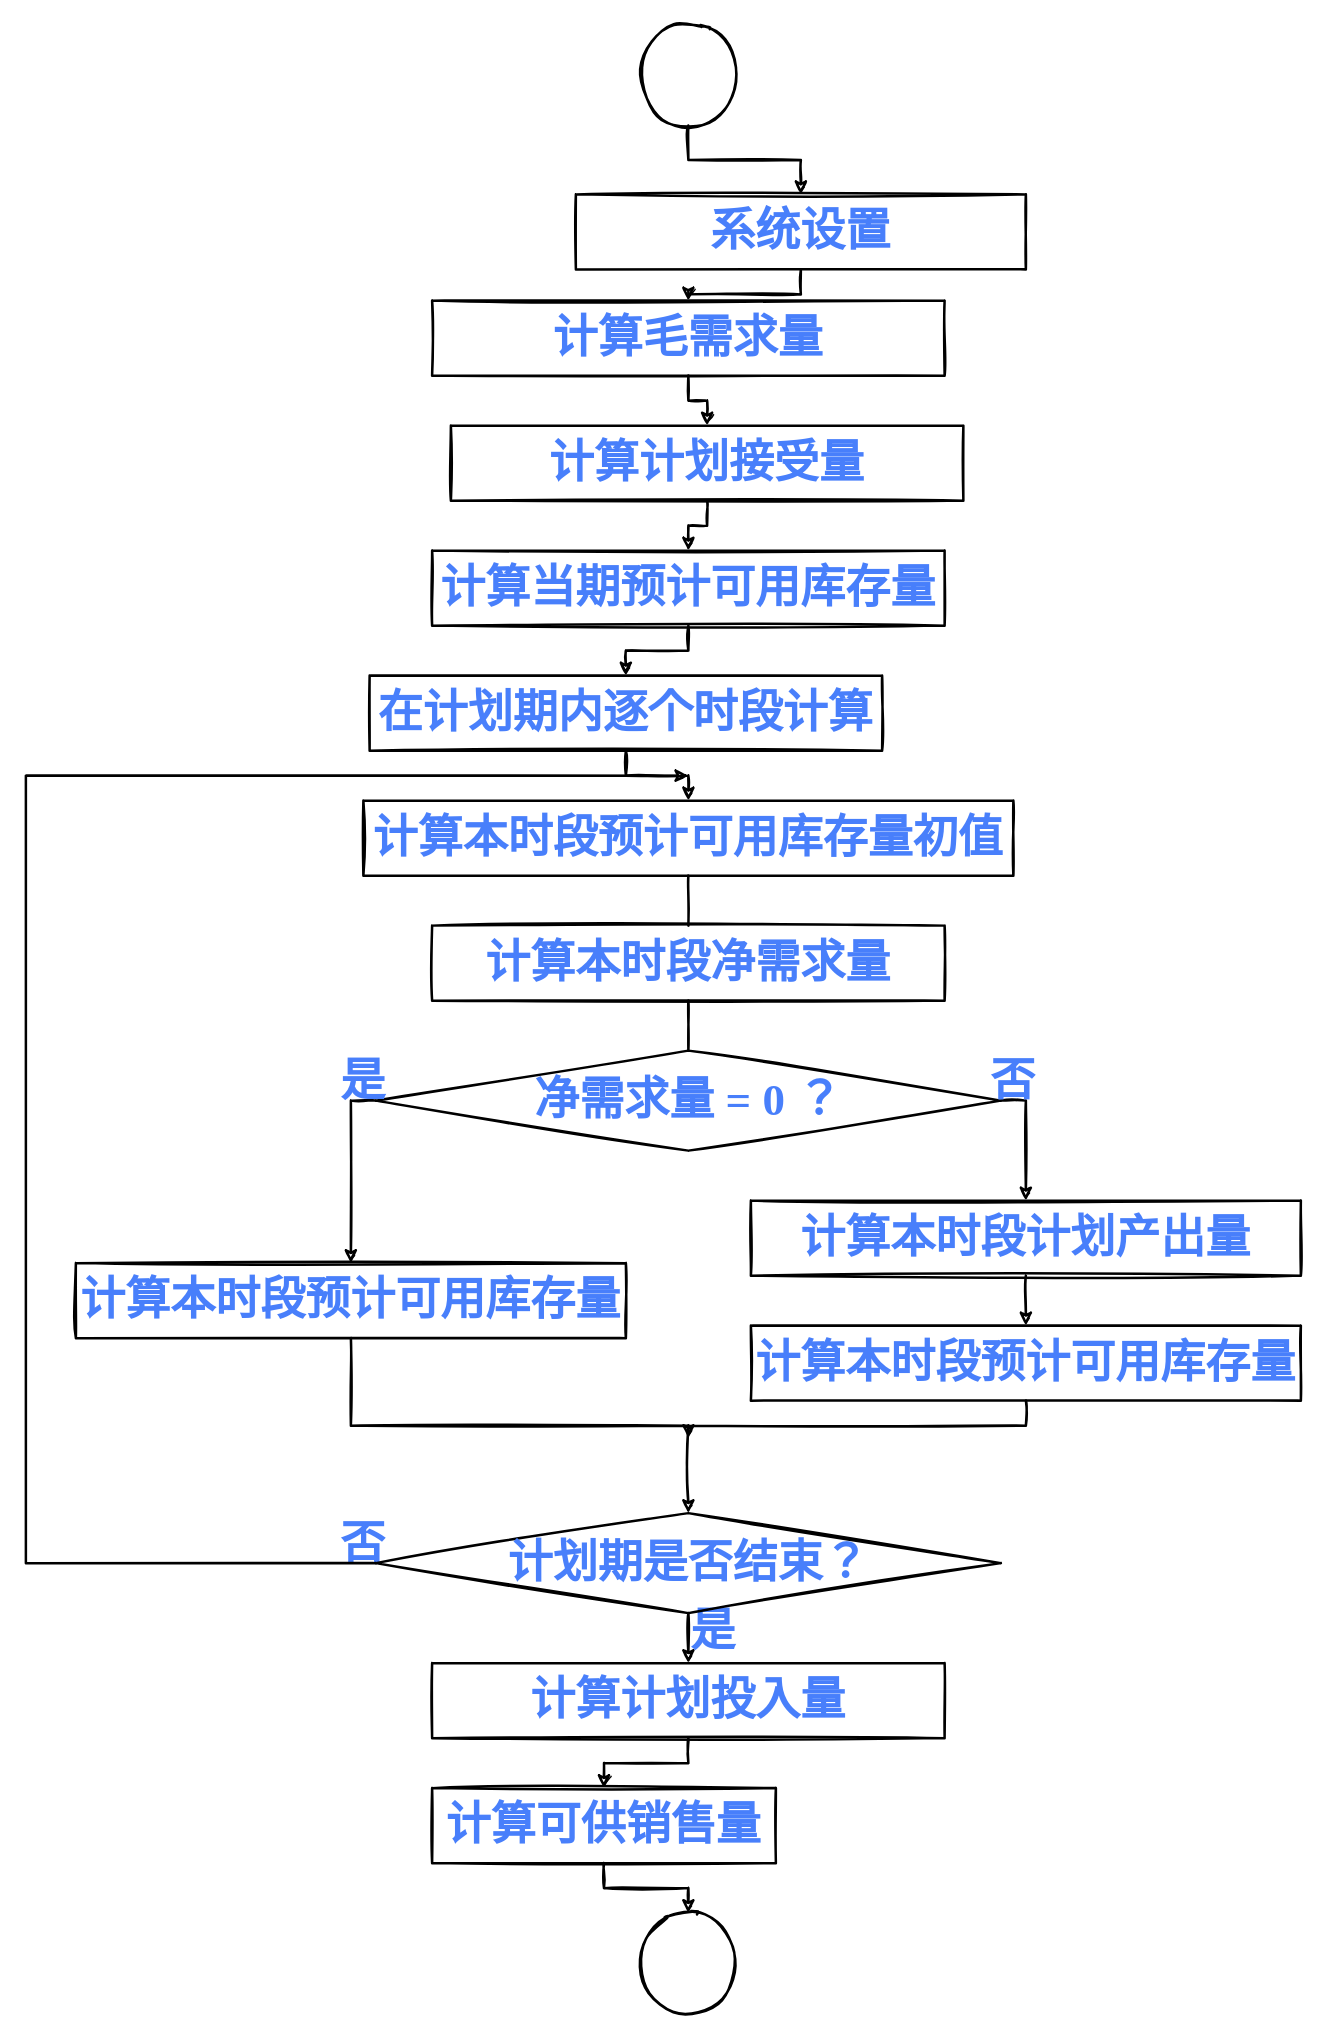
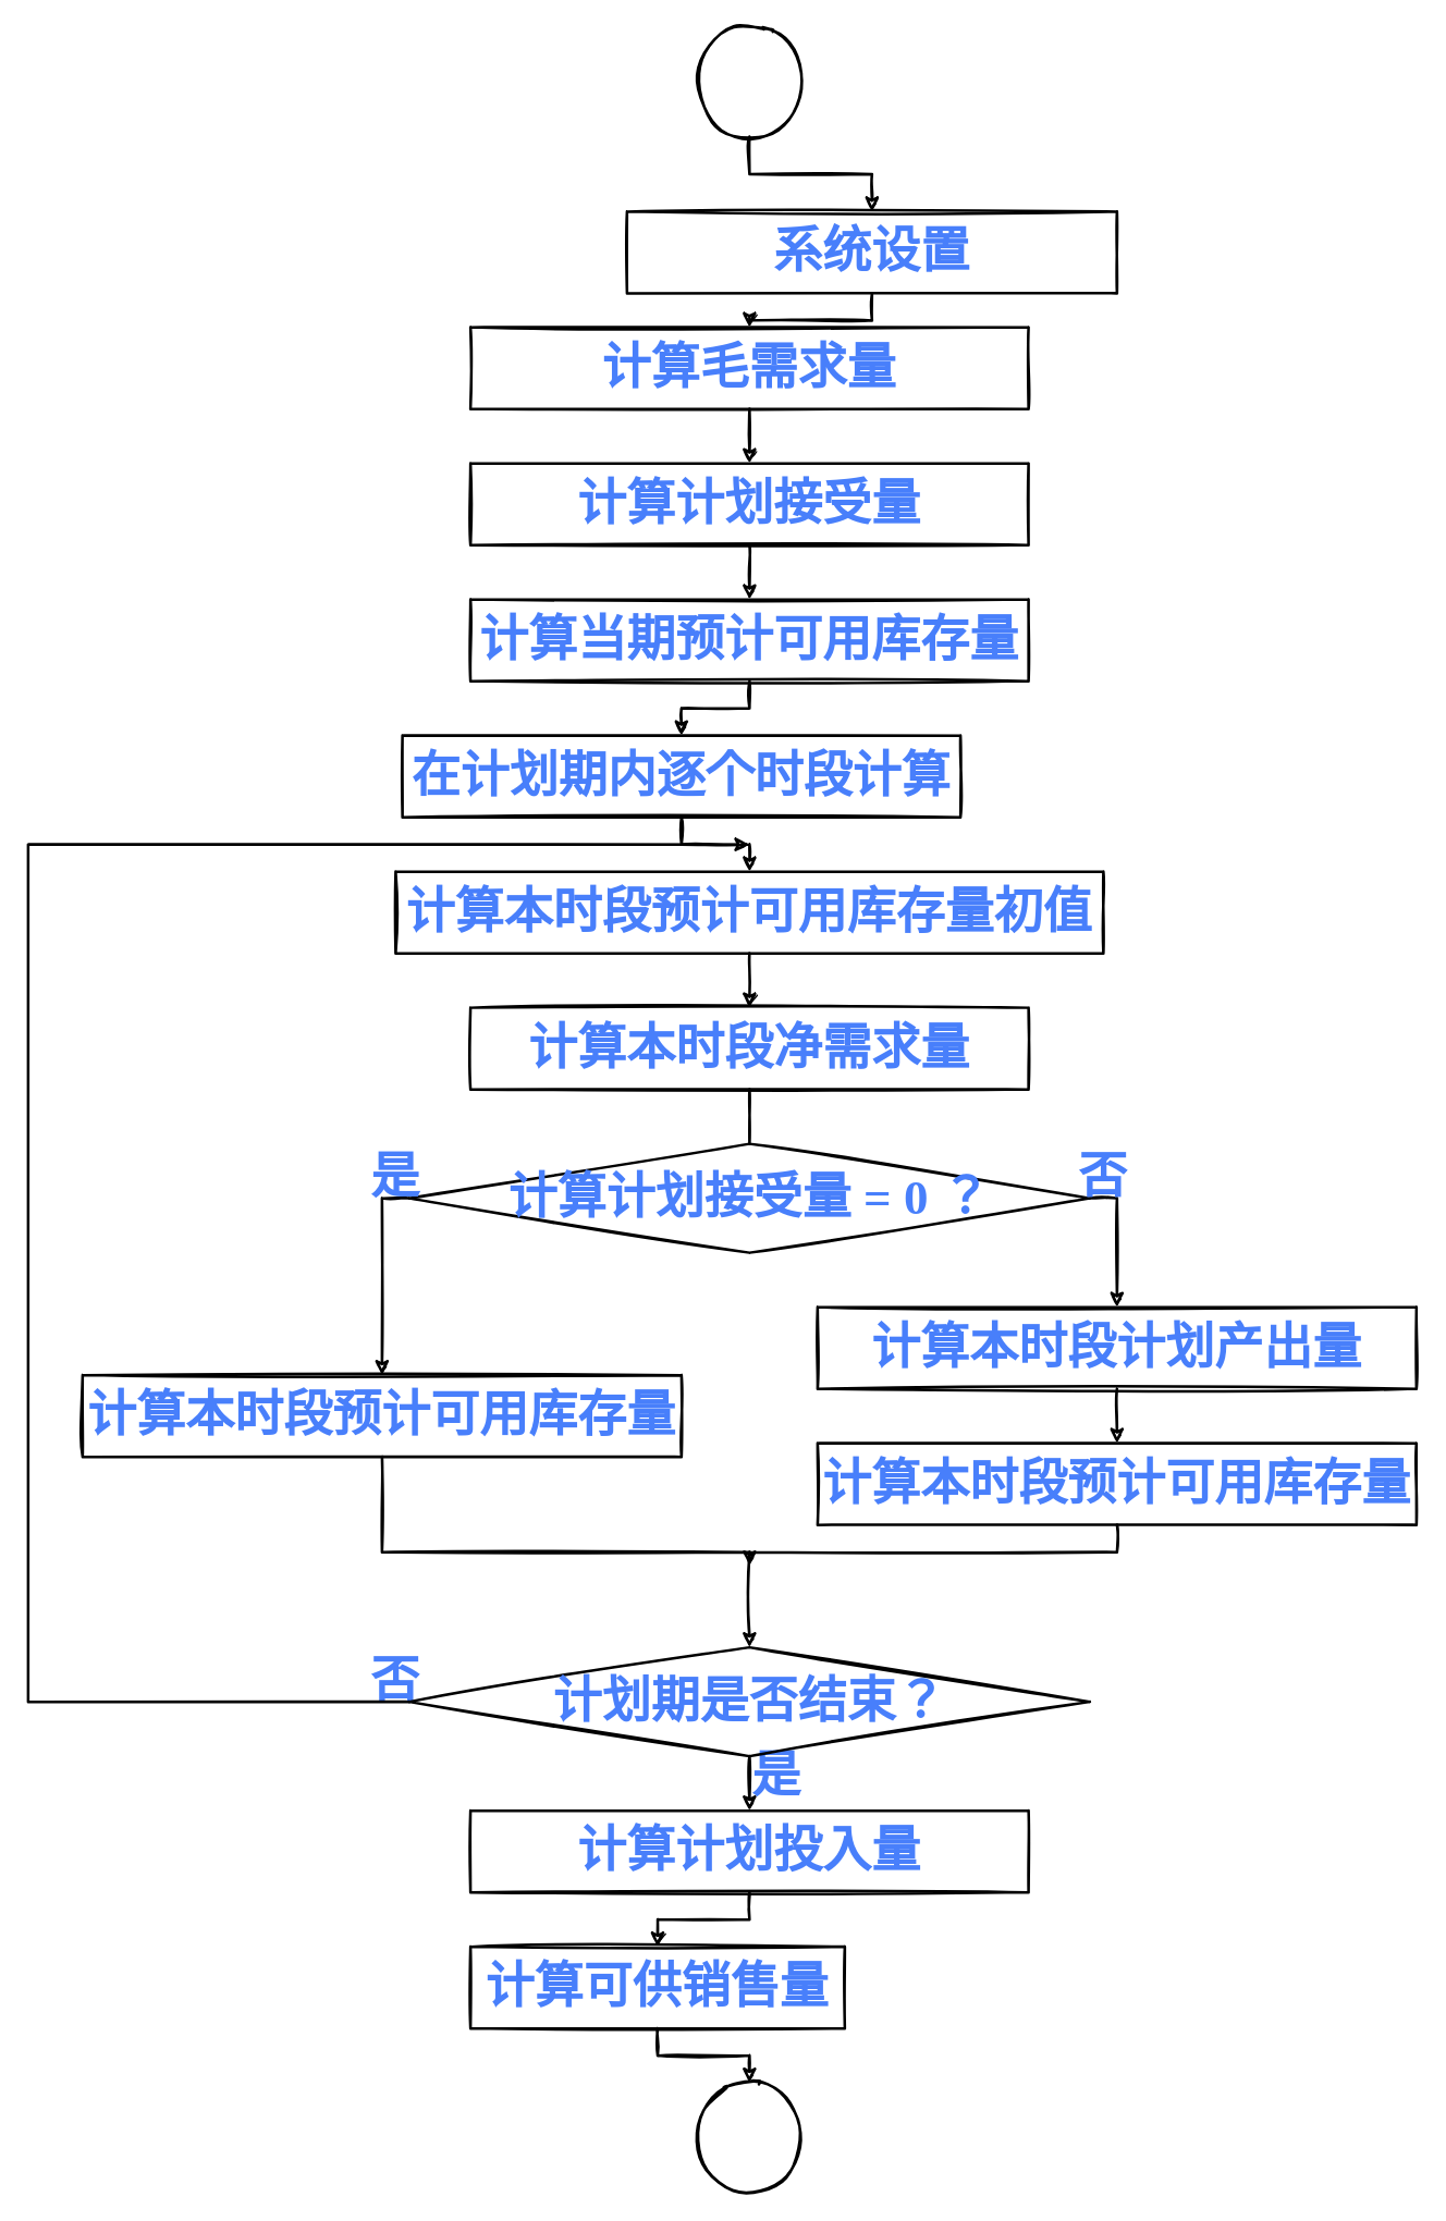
  <mxCell id="0" />
  <mxCell id="1" parent="0" />
  <mxCell id="2" value="" style="group" vertex="1" connectable="0" parent="1"><mxGeometry x="20" y="20" width="1020" height="1590" as="geometry" /></mxCell>
  <mxCell id="3" value="" style="ellipse;whiteSpace=wrap;html=1;aspect=fixed;fillColor=none;sketch=1;strokeWidth=2;" parent="2" vertex="1"><mxGeometry x="490" width="80" height="80" as="geometry" /></mxCell>
  <mxCell id="4" value="&lt;b&gt;系统设置&lt;/b&gt;" style="rounded=0;whiteSpace=wrap;html=1;sketch=1;fontFamily=FZJingLeiS-R-GB;fontSize=36;fontColor=#487FFB;strokeWidth=2;fillColor=none;" parent="2" vertex="1"><mxGeometry x="440" y="135" width="360" height="60" as="geometry" /></mxCell>
  <mxCell id="5" style="edgeStyle=orthogonalEdgeStyle;rounded=0;orthogonalLoop=1;jettySize=auto;html=1;exitX=0.5;exitY=1;exitDx=0;exitDy=0;entryX=0.5;entryY=0;entryDx=0;entryDy=0;fontFamily=FZJingLeiS-R-GB;fontSize=36;fontColor=#487FFB;sketch=1;strokeWidth=2;" parent="2" source="3" target="4" edge="1"><mxGeometry relative="1" as="geometry" /></mxCell>
  <mxCell id="6" value="&lt;b&gt;计算毛需求量&lt;/b&gt;" style="rounded=0;whiteSpace=wrap;html=1;sketch=1;fontFamily=FZJingLeiS-R-GB;fontSize=36;fontColor=#487FFB;strokeWidth=2;fillColor=none;" parent="2" vertex="1"><mxGeometry x="325" y="220" width="410" height="60" as="geometry" /></mxCell>
  <mxCell id="7" style="edgeStyle=orthogonalEdgeStyle;rounded=0;orthogonalLoop=1;jettySize=auto;html=1;exitX=0.5;exitY=1;exitDx=0;exitDy=0;entryX=0.5;entryY=0;entryDx=0;entryDy=0;strokeWidth=2;sketch=1;" parent="2" source="4" target="6" edge="1"><mxGeometry relative="1" as="geometry" /></mxCell>
  <mxCell id="8" value="&lt;font face=&quot;FZJingLeiS-R-GB&quot; style=&quot;font-size: 36px&quot; color=&quot;#487ffb&quot;&gt;是&lt;/font&gt;" style="text;html=1;strokeColor=none;fillColor=none;align=center;verticalAlign=middle;whiteSpace=wrap;rounded=0;sketch=1;fontStyle=1" parent="2" vertex="1"><mxGeometry x="530" y="1270" width="40" height="30" as="geometry" /></mxCell>
  <mxCell id="9" value="&lt;font face=&quot;FZJingLeiS-R-GB&quot; style=&quot;font-size: 36px&quot; color=&quot;#487ffb&quot;&gt;否&lt;/font&gt;" style="text;html=1;strokeColor=none;fillColor=none;align=center;verticalAlign=middle;whiteSpace=wrap;rounded=0;sketch=1;fontStyle=1" parent="2" vertex="1"><mxGeometry x="250" y="1200" width="40" height="30" as="geometry" /></mxCell>
- <mxCell id="10" value="&lt;b&gt;计算计划接受量&lt;/b&gt;" style="rounded=0;whiteSpace=wrap;html=1;sketch=1;fontFamily=FZJingLeiS-R-GB;fontSize=36;fontColor=#487FFB;strokeWidth=2;fillColor=none;" parent="2" vertex="1"><mxGeometry x="340" y="320" width="410" height="60" as="geometry" /></mxCell>
+ <mxCell id="10" value="&lt;b&gt;计算计划接受量&lt;/b&gt;" style="rounded=0;whiteSpace=wrap;html=1;sketch=1;fontFamily=FZJingLeiS-R-GB;fontSize=36;fontColor=#487FFB;strokeWidth=2;fillColor=none;" parent="2" vertex="1"><mxGeometry x="325" y="320" width="410" height="60" as="geometry" /></mxCell>
  <mxCell id="11" style="edgeStyle=orthogonalEdgeStyle;rounded=0;sketch=1;orthogonalLoop=1;jettySize=auto;html=1;exitX=0.5;exitY=1;exitDx=0;exitDy=0;entryX=0.5;entryY=0;entryDx=0;entryDy=0;strokeWidth=2;" parent="2" source="6" target="10" edge="1"><mxGeometry relative="1" as="geometry" /></mxCell>
  <mxCell id="12" value="&lt;b&gt;计算当期预计可用库存量&lt;/b&gt;" style="rounded=0;whiteSpace=wrap;html=1;sketch=1;fontFamily=FZJingLeiS-R-GB;fontSize=36;fontColor=#487FFB;strokeWidth=2;fillColor=none;" parent="2" vertex="1"><mxGeometry x="325" y="420" width="410" height="60" as="geometry" /></mxCell>
  <mxCell id="13" style="edgeStyle=orthogonalEdgeStyle;rounded=0;sketch=1;orthogonalLoop=1;jettySize=auto;html=1;exitX=0.5;exitY=1;exitDx=0;exitDy=0;entryX=0.5;entryY=0;entryDx=0;entryDy=0;strokeWidth=2;" parent="2" source="10" target="12" edge="1"><mxGeometry relative="1" as="geometry" /></mxCell>
  <mxCell id="14" value="&lt;b&gt;在计划期内逐个时段计算&lt;/b&gt;" style="rounded=0;whiteSpace=wrap;html=1;sketch=1;fontFamily=FZJingLeiS-R-GB;fontSize=36;fontColor=#487FFB;strokeWidth=2;fillColor=none;" parent="2" vertex="1"><mxGeometry x="275" y="520" width="410" height="60" as="geometry" /></mxCell>
  <mxCell id="15" style="edgeStyle=orthogonalEdgeStyle;rounded=0;sketch=1;orthogonalLoop=1;jettySize=auto;html=1;exitX=0.5;exitY=1;exitDx=0;exitDy=0;entryX=0.5;entryY=0;entryDx=0;entryDy=0;strokeWidth=2;" parent="2" source="12" target="14" edge="1"><mxGeometry relative="1" as="geometry" /></mxCell>
  <mxCell id="16" value="&lt;b&gt;计算本时段预计可用库存量初值&lt;/b&gt;" style="rounded=0;whiteSpace=wrap;html=1;sketch=1;fontFamily=FZJingLeiS-R-GB;fontSize=36;fontColor=#487FFB;strokeWidth=2;fillColor=none;" parent="2" vertex="1"><mxGeometry x="270" y="620" width="520" height="60" as="geometry" /></mxCell>
  <mxCell id="17" style="edgeStyle=orthogonalEdgeStyle;rounded=0;sketch=1;orthogonalLoop=1;jettySize=auto;html=1;exitX=0.5;exitY=1;exitDx=0;exitDy=0;entryX=0.5;entryY=0;entryDx=0;entryDy=0;strokeWidth=2;" parent="2" source="14" target="16" edge="1"><mxGeometry relative="1" as="geometry" /></mxCell>
  <mxCell id="18" value="&lt;b&gt;计算本时段净需求量&lt;/b&gt;" style="rounded=0;whiteSpace=wrap;html=1;sketch=1;fontFamily=FZJingLeiS-R-GB;fontSize=36;fontColor=#487FFB;strokeWidth=2;fillColor=none;" parent="2" vertex="1"><mxGeometry x="325" y="720" width="410" height="60" as="geometry" /></mxCell>
- <mxCell id="19" style="edgeStyle=orthogonalEdgeStyle;rounded=0;sketch=1;orthogonalLoop=1;jettySize=auto;html=1;exitX=0.5;exitY=1;exitDx=0;exitDy=0;entryX=0.5;entryY=0;entryDx=0;entryDy=0;strokeWidth=2;endArrow=none;" parent="2" source="16" target="18" edge="1"><mxGeometry relative="1" as="geometry" /></mxCell>
- <mxCell id="20" value="&lt;b&gt;净需求量 = 0 ？&lt;/b&gt;" style="rhombus;whiteSpace=wrap;html=1;sketch=1;fontFamily=FZJingLeiS-R-GB;fontSize=36;fontColor=#487FFB;strokeWidth=2;fillColor=none;" parent="2" vertex="1"><mxGeometry x="280" y="820" width="500" height="80" as="geometry" /></mxCell>
+ <mxCell id="19" style="edgeStyle=orthogonalEdgeStyle;rounded=0;sketch=1;orthogonalLoop=1;jettySize=auto;html=1;exitX=0.5;exitY=1;exitDx=0;exitDy=0;entryX=0.5;entryY=0;entryDx=0;entryDy=0;strokeWidth=2;" parent="2" source="16" target="18" edge="1"><mxGeometry relative="1" as="geometry" /></mxCell>
+ <mxCell id="20" value="&lt;b&gt;计算计划接受量 = 0 ？&lt;/b&gt;" style="rhombus;whiteSpace=wrap;html=1;sketch=1;fontFamily=FZJingLeiS-R-GB;fontSize=36;fontColor=#487FFB;strokeWidth=2;fillColor=none;" parent="2" vertex="1"><mxGeometry x="280" y="820" width="500" height="80" as="geometry" /></mxCell>
  <mxCell id="21" style="edgeStyle=orthogonalEdgeStyle;rounded=0;sketch=1;orthogonalLoop=1;jettySize=auto;html=1;exitX=0.5;exitY=1;exitDx=0;exitDy=0;entryX=0.5;entryY=0;entryDx=0;entryDy=0;strokeWidth=2;endArrow=none;" parent="2" source="18" target="20" edge="1"><mxGeometry relative="1" as="geometry" /></mxCell>
  <mxCell id="22" value="&lt;b&gt;计算本时段计划产出量&lt;/b&gt;&lt;span style=&quot;color: rgba(0 , 0 , 0 , 0) ; font-family: monospace ; font-size: 0px&quot;&gt;%3CmxGraphModel%3E%3Croot%3E%3CmxCell%20id%3D%220%22%2F%3E%3CmxCell%20id%3D%221%22%20parent%3D%220%22%2F%3E%3CmxCell%20id%3D%222%22%20value%3D%22%26lt%3Bb%26gt%3B%E8%AE%A1%E7%AE%97%E5%BD%93%E6%9C%9F%E9%A2%84%E8%AE%A1%E5%8F%AF%E7%94%A8%E5%BA%93%E5%AD%98%E9%87%8F%26lt%3B%2Fb%26gt%3B%22%20style%3D%22rounded%3D0%3BwhiteSpace%3Dwrap%3Bhtml%3D1%3Bsketch%3D1%3BfontFamily%3DFZJingLeiS-R-GB%3BfontSize%3D36%3BfontColor%3D%23487FFB%3BstrokeWidth%3D2%3BfillColor%3Dnone%3B%22%20vertex%3D%221%22%20parent%3D%221%22%3E%3CmxGeometry%20x%3D%2285%22%20y%3D%22460%22%20width%3D%22410%22%20height%3D%2260%22%20as%3D%22geometry%22%2F%3E%3C%2FmxCell%3E%3C%2Froot%3E%3C%2FmxGraphModel%3E&lt;/span&gt;" style="rounded=0;whiteSpace=wrap;html=1;sketch=1;fontFamily=FZJingLeiS-R-GB;fontSize=36;fontColor=#487FFB;strokeWidth=2;fillColor=none;" parent="2" vertex="1"><mxGeometry x="580" y="940" width="440" height="60" as="geometry" /></mxCell>
  <mxCell id="23" style="edgeStyle=orthogonalEdgeStyle;rounded=0;sketch=1;orthogonalLoop=1;jettySize=auto;html=1;exitX=1;exitY=0.5;exitDx=0;exitDy=0;entryX=0.5;entryY=0;entryDx=0;entryDy=0;strokeWidth=2;" parent="2" source="20" target="22" edge="1"><mxGeometry relative="1" as="geometry" /></mxCell>
  <mxCell id="24" style="edgeStyle=orthogonalEdgeStyle;rounded=0;sketch=1;orthogonalLoop=1;jettySize=auto;html=1;exitX=0.5;exitY=1;exitDx=0;exitDy=0;strokeWidth=2;" edge="1" parent="2" source="25"><mxGeometry relative="1" as="geometry"><mxPoint x="530" y="1130" as="targetPoint" /><Array as="points"><mxPoint x="800" y="1120" /><mxPoint x="530" y="1120" /></Array></mxGeometry></mxCell>
  <mxCell id="25" value="&lt;b&gt;计算本时段预计可用库存量&lt;/b&gt;" style="rounded=0;whiteSpace=wrap;html=1;sketch=1;fontFamily=FZJingLeiS-R-GB;fontSize=36;fontColor=#487FFB;strokeWidth=2;fillColor=none;" parent="2" vertex="1"><mxGeometry x="580" y="1040" width="440" height="60" as="geometry" /></mxCell>
  <mxCell id="26" style="edgeStyle=orthogonalEdgeStyle;rounded=0;sketch=1;orthogonalLoop=1;jettySize=auto;html=1;exitX=0.5;exitY=1;exitDx=0;exitDy=0;strokeWidth=2;" parent="2" source="22" target="25" edge="1"><mxGeometry relative="1" as="geometry" /></mxCell>
  <mxCell id="27" value="&lt;b&gt;计算本时段预计可用库存量&lt;/b&gt;" style="rounded=0;whiteSpace=wrap;html=1;sketch=1;fontFamily=FZJingLeiS-R-GB;fontSize=36;fontColor=#487FFB;strokeWidth=2;fillColor=none;" parent="2" vertex="1"><mxGeometry x="40" y="990" width="440" height="60" as="geometry" /></mxCell>
  <mxCell id="28" style="edgeStyle=orthogonalEdgeStyle;rounded=0;sketch=1;orthogonalLoop=1;jettySize=auto;html=1;exitX=0;exitY=0.5;exitDx=0;exitDy=0;entryX=0.5;entryY=0;entryDx=0;entryDy=0;strokeWidth=2;" parent="2" source="20" target="27" edge="1"><mxGeometry relative="1" as="geometry" /></mxCell>
  <mxCell id="29" style="edgeStyle=orthogonalEdgeStyle;rounded=0;sketch=1;orthogonalLoop=1;jettySize=auto;html=1;exitX=0;exitY=0.5;exitDx=0;exitDy=0;strokeWidth=2;" edge="1" parent="2" source="30"><mxGeometry relative="1" as="geometry"><mxPoint x="530" y="600" as="targetPoint" /><Array as="points"><mxPoint y="1230" /><mxPoint y="600" /></Array></mxGeometry></mxCell>
  <mxCell id="30" value="&lt;b&gt;计划期是否结束？&lt;/b&gt;" style="rhombus;whiteSpace=wrap;html=1;sketch=1;fontFamily=FZJingLeiS-R-GB;fontSize=36;fontColor=#487FFB;strokeWidth=2;fillColor=none;" vertex="1" parent="2"><mxGeometry x="280" y="1190" width="500" height="80" as="geometry" /></mxCell>
  <mxCell id="31" style="edgeStyle=orthogonalEdgeStyle;rounded=0;orthogonalLoop=1;jettySize=auto;html=1;exitX=0.5;exitY=1;exitDx=0;exitDy=0;sketch=1;strokeWidth=2;" edge="1" parent="2" source="27" target="30"><mxGeometry relative="1" as="geometry" /></mxCell>
  <mxCell id="32" value="&lt;b&gt;计算计划投入量&lt;/b&gt;" style="rounded=0;whiteSpace=wrap;html=1;sketch=1;fontFamily=FZJingLeiS-R-GB;fontSize=36;fontColor=#487FFB;strokeWidth=2;fillColor=none;" vertex="1" parent="2"><mxGeometry x="325" y="1310" width="410" height="60" as="geometry" /></mxCell>
  <mxCell id="33" style="edgeStyle=orthogonalEdgeStyle;rounded=0;sketch=1;orthogonalLoop=1;jettySize=auto;html=1;exitX=0.5;exitY=1;exitDx=0;exitDy=0;strokeWidth=2;" edge="1" parent="2" source="30" target="32"><mxGeometry relative="1" as="geometry" /></mxCell>
  <mxCell id="34" value="&lt;b&gt;计算可供销售量&lt;/b&gt;" style="rounded=0;whiteSpace=wrap;html=1;sketch=1;fontFamily=FZJingLeiS-R-GB;fontSize=36;fontColor=#487FFB;strokeWidth=2;fillColor=none;" vertex="1" parent="2"><mxGeometry x="325" y="1410" width="275" height="60" as="geometry" /></mxCell>
  <mxCell id="35" style="edgeStyle=orthogonalEdgeStyle;rounded=0;sketch=1;orthogonalLoop=1;jettySize=auto;html=1;exitX=0.5;exitY=1;exitDx=0;exitDy=0;strokeWidth=2;" edge="1" parent="2" source="32" target="34"><mxGeometry relative="1" as="geometry" /></mxCell>
  <mxCell id="36" value="" style="ellipse;whiteSpace=wrap;html=1;aspect=fixed;fillColor=none;sketch=1;strokeWidth=2;" vertex="1" parent="2"><mxGeometry x="490" y="1510" width="80" height="80" as="geometry" /></mxCell>
  <mxCell id="37" style="edgeStyle=orthogonalEdgeStyle;rounded=0;sketch=1;orthogonalLoop=1;jettySize=auto;html=1;exitX=0.5;exitY=1;exitDx=0;exitDy=0;entryX=0.5;entryY=0;entryDx=0;entryDy=0;strokeWidth=2;" edge="1" parent="2" source="34" target="36"><mxGeometry relative="1" as="geometry" /></mxCell>
  <mxCell id="38" value="&lt;font face=&quot;FZJingLeiS-R-GB&quot; style=&quot;font-size: 36px&quot; color=&quot;#487ffb&quot;&gt;是&lt;/font&gt;" style="text;html=1;strokeColor=none;fillColor=none;align=center;verticalAlign=middle;whiteSpace=wrap;rounded=0;sketch=1;fontStyle=1" vertex="1" parent="2"><mxGeometry x="250" y="830" width="40" height="30" as="geometry" /></mxCell>
  <mxCell id="39" value="&lt;font face=&quot;FZJingLeiS-R-GB&quot; style=&quot;font-size: 36px&quot; color=&quot;#487ffb&quot;&gt;否&lt;/font&gt;" style="text;html=1;strokeColor=none;fillColor=none;align=center;verticalAlign=middle;whiteSpace=wrap;rounded=0;sketch=1;fontStyle=1" vertex="1" parent="2"><mxGeometry x="770" y="830" width="40" height="30" as="geometry" /></mxCell>
